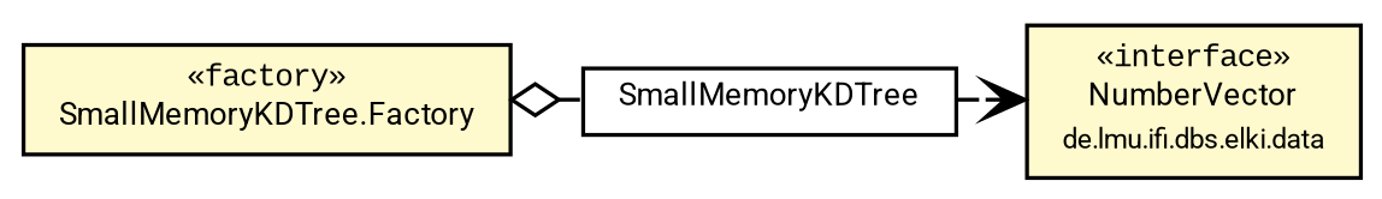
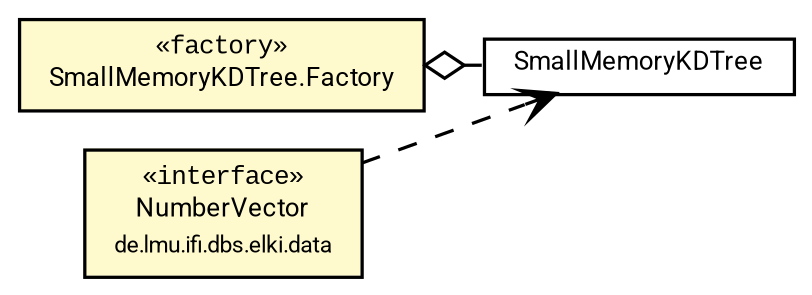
  digraph {
    fontname="Liberation Mono"
    nodesep=0.15
    rankdir=LR
    ranksep=0.25
    node [fontcolor=black fontname="Liberation Mono" fontsize=8 margin=0 shape=plaintext]
    edge [color=black fontname="Liberation Mono" fontsize=7 labelfontname=Roboto labelfontsize=7]
    n1 [height=0 label=<<table title="de.lmu.ifi.dbs.elki.index.tree.spatial.kd.SmallMemoryKDTree.Factory" border="0" cellborder="1" cellspacing="0" cellpadding="2" bgcolor="lemonChiffon" href="SmallMemoryKDTree.Factory.html" target="_parent"> 		<tr><td><table border="0" cellspacing="0" cellpadding="1"> 		<tr><td align="center" balign="center"> &#171;factory&#187; </td></tr> 		<tr><td align="center" balign="center"> <font face="Roboto">SmallMemoryKDTree.Factory</font> </td></tr> 		</table></td></tr> 		</table>> width=0]
    n2 [height=0 label=<<table title="de.lmu.ifi.dbs.elki.index.tree.spatial.kd.SmallMemoryKDTree" border="0" cellborder="1" cellspacing="0" cellpadding="2" href="SmallMemoryKDTree.html" target="_parent"> 		<tr><td><table border="0" cellspacing="0" cellpadding="1"> 		<tr><td align="center" balign="center"> <font face="Roboto">SmallMemoryKDTree</font> </td></tr> 		</table></td></tr> 		</table>> width=0]
    n3 [height=0 label=<<table title="de.lmu.ifi.dbs.elki.data.NumberVector" border="0" cellborder="1" cellspacing="0" cellpadding="2" bgcolor="LemonChiffon" href="../../../../data/NumberVector.html" target="_parent"> 		<tr><td><table border="0" cellspacing="0" cellpadding="1"> 		<tr><td align="center" balign="center"> &#171;interface&#187; </td></tr> 		<tr><td align="center" balign="center"> <font face="Roboto">NumberVector</font> </td></tr> 		<tr><td align="center" balign="center"> <font face="Roboto" point-size="7.0">de.lmu.ifi.dbs.elki.data</font> </td></tr> 		</table></td></tr> 		</table>> width=0]
    n1 -> n2 [arrowhead=none arrowtail=ediamond dir=back weight=4]
-   n2 -> n3 [arrowhead=open style=dashed weight=0]
+   n3 -> n2 [arrowhead=open style=dashed weight=0]
  }
